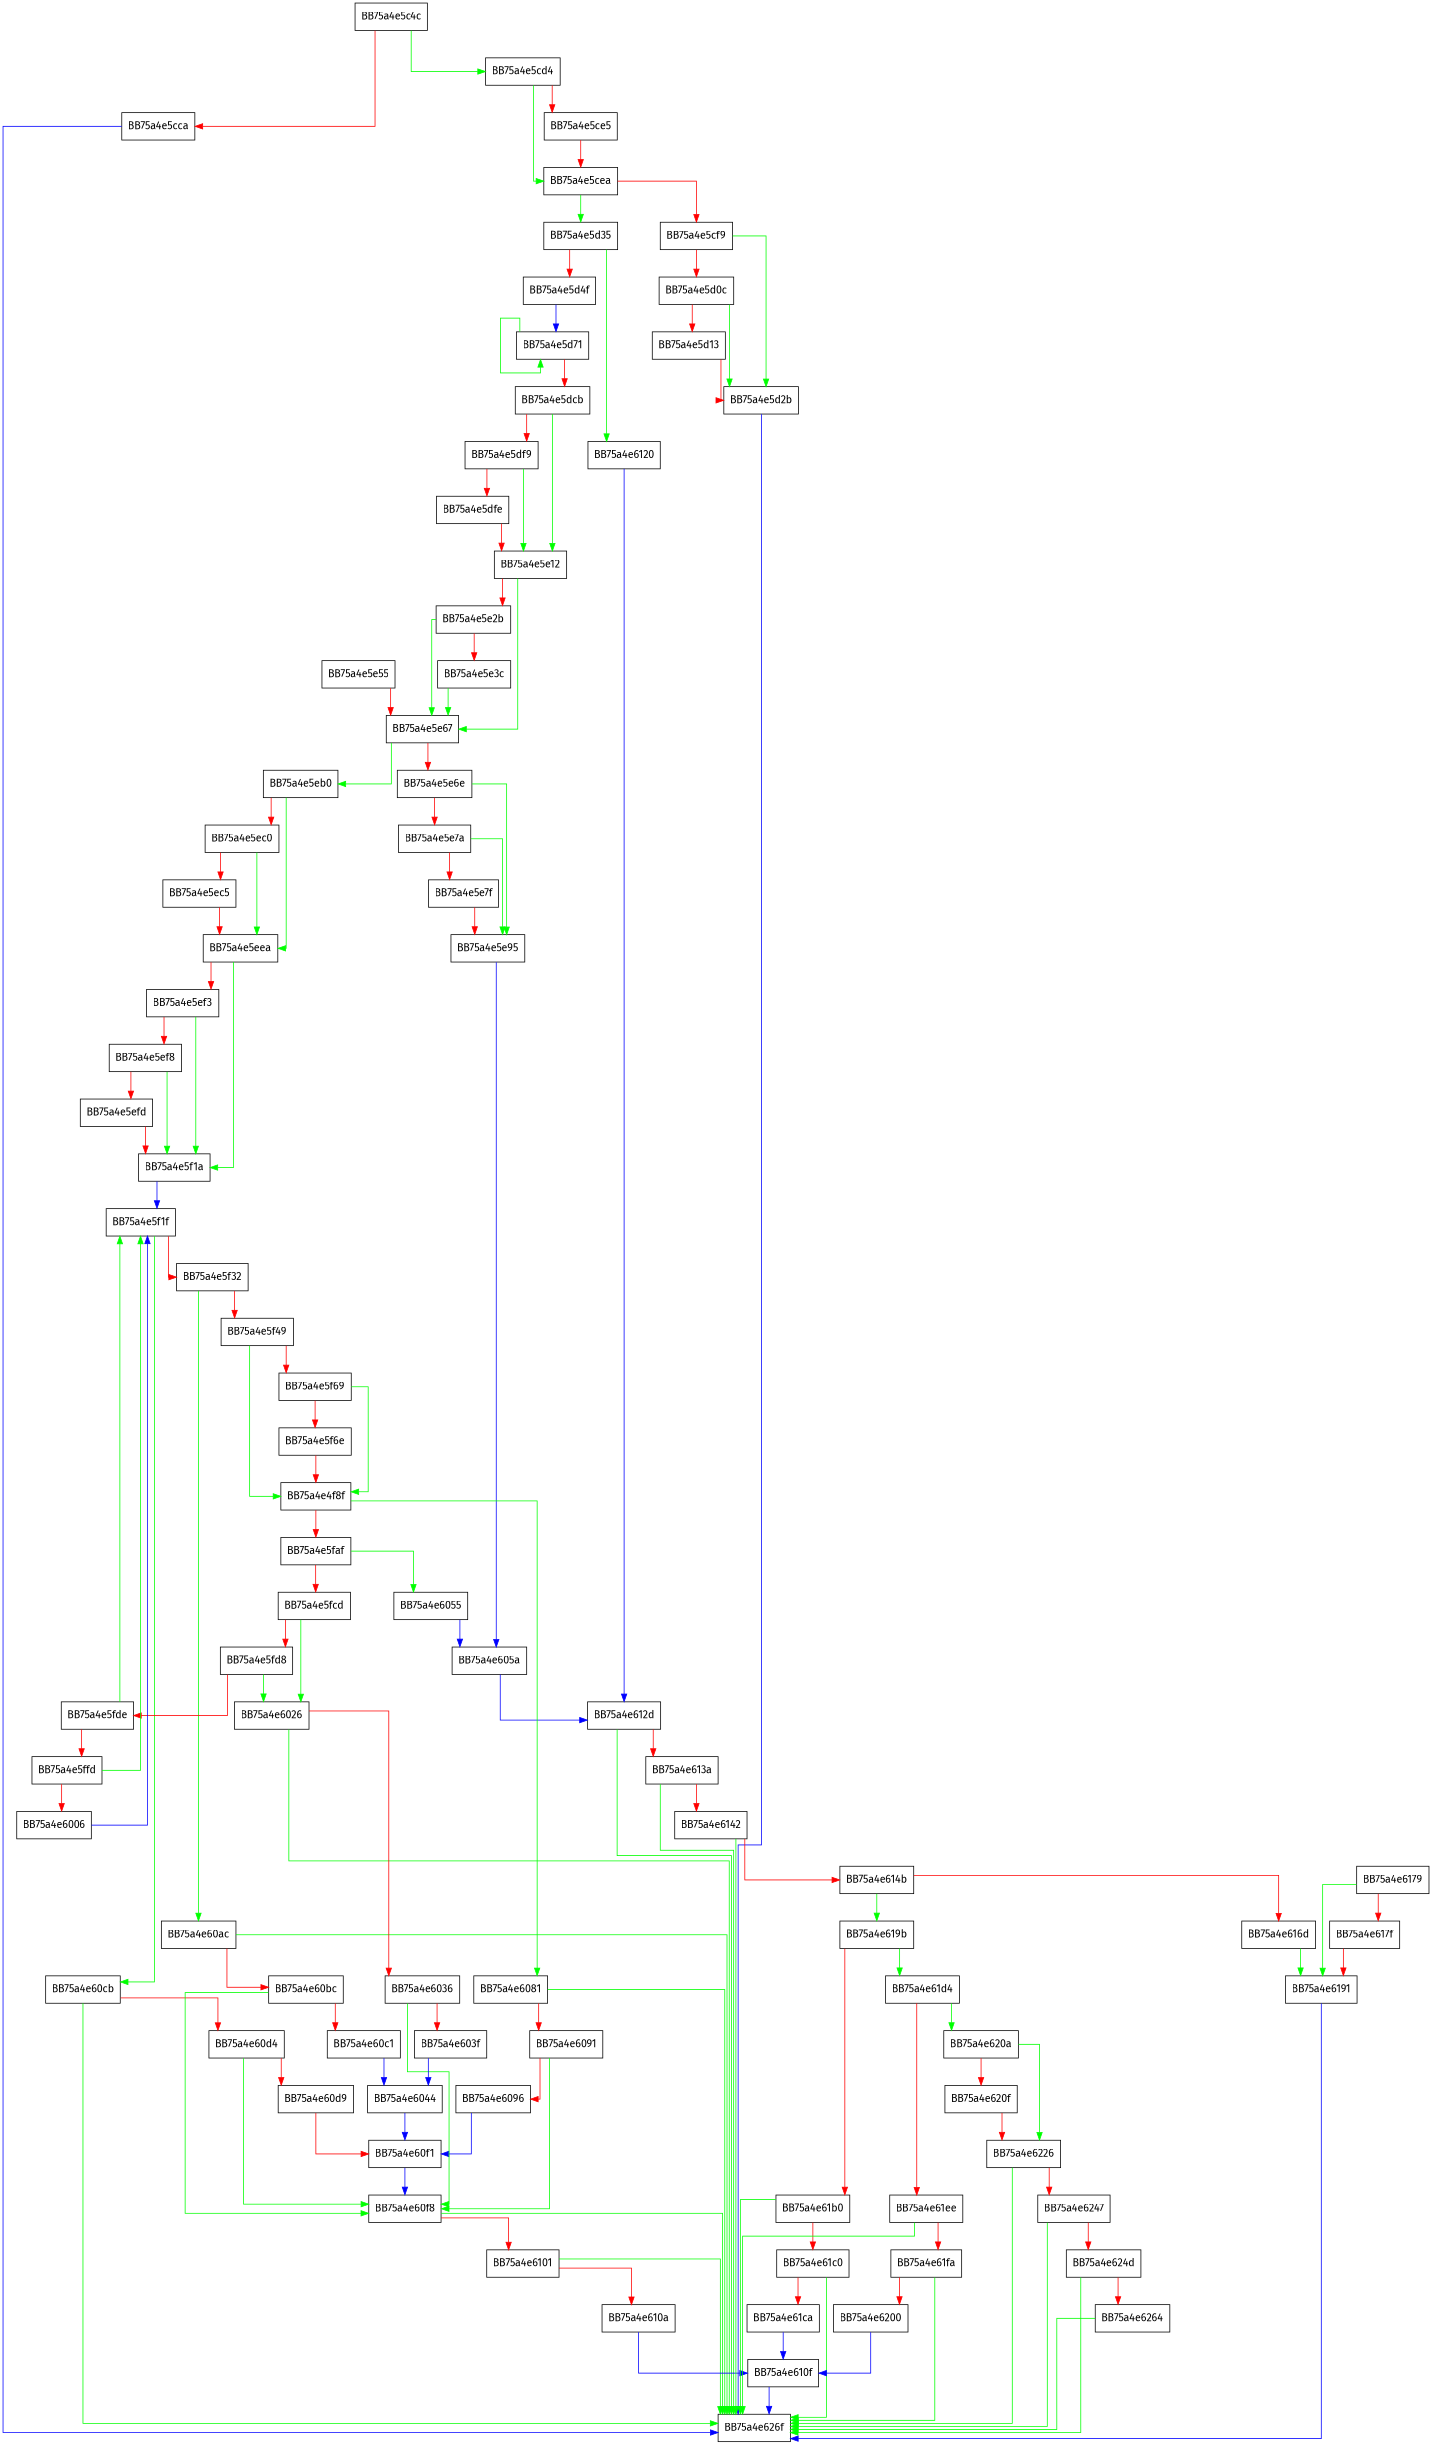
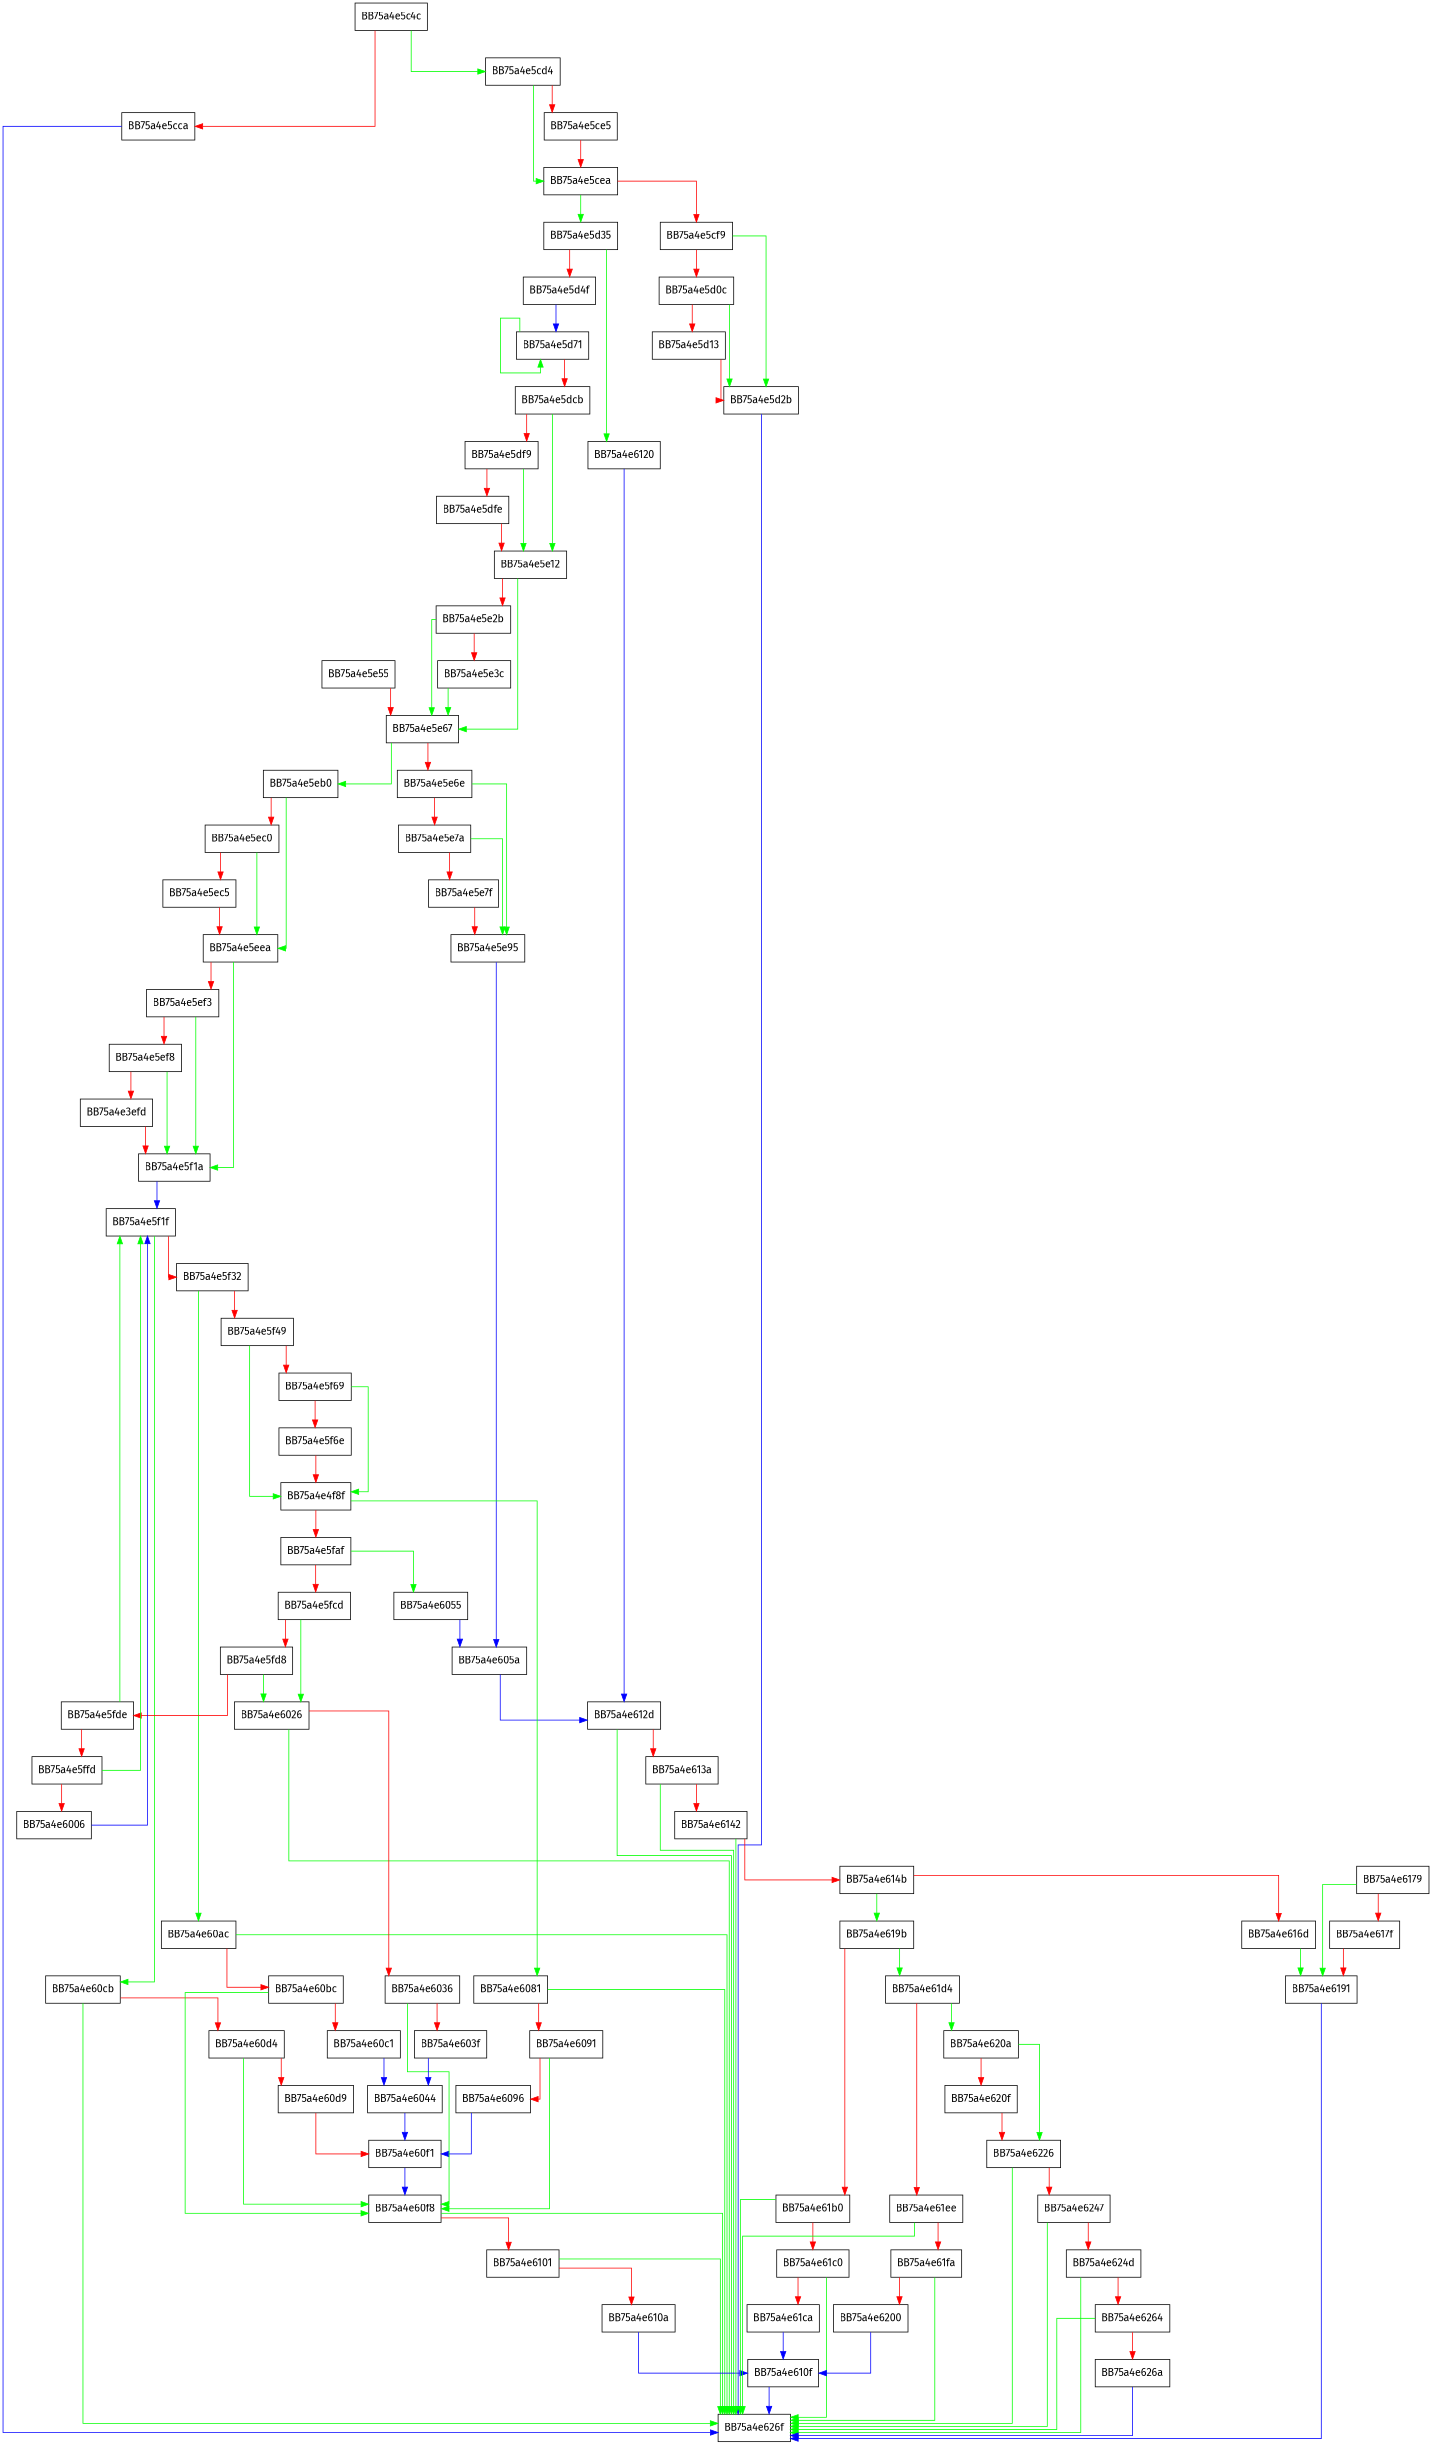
  digraph {
    fontname="Fira Sans"
    splines=ortho
    node [fontname="Fira Sans" shape=box]
    edge [color=red fontname="Fira Sans"]
    BB75a4e5c4c
    BB75a4e5cd4
    BB75a4e5cca
    BB75a4e5cea
    BB75a4e5ce5
    BB75a4e626f
    BB75a4e5d35
    BB75a4e5cf9
    BB75a4e6120
    BB75a4e5d4f
    BB75a4e5d2b
    BB75a4e5d0c
    BB75a4e612d
    BB75a4e5d71
    BB75a4e5d13
    BB75a4e613a
    BB75a4e5dcb
    BB75a4e5e12
    BB75a4e5df9
    BB75a4e5e67
    BB75a4e5e2b
    BB75a4e5dfe
    BB75a4e5eb0
    BB75a4e5e6e
    BB75a4e5e3c
    BB75a4e5eea
    BB75a4e5ec0
    BB75a4e5e95
    BB75a4e5e7a
    BB75a4e5e55
    BB75a4e5f1a
    BB75a4e5ef3
    BB75a4e5ec5
    BB75a4e605a
    BB75a4e5e7f
    BB75a4e5f1f
    BB75a4e5ef8
    BB75a4e60cb
    BB75a4e5f32
-   BB75a4e5efd
+   BB75a4e5efd [label=BB75a4e3efd]
    BB75a4e60d4
    BB75a4e60ac
    BB75a4e5f49
    BB75a4e60f8
    BB75a4e60d9
    BB75a4e60bc
    n47 [label=BB75a4e4f8f]
    BB75a4e5f69
    BB75a4e60c1
    BB75a4e6081
    BB75a4e5faf
    BB75a4e5f6e
    BB75a4e6091
    BB75a4e6055
    BB75a4e5fcd
    BB75a4e6096
    BB75a4e6026
    BB75a4e5fd8
    BB75a4e6036
    BB75a4e5fde
    BB75a4e603f
    BB75a4e5ffd
    BB75a4e6006
    BB75a4e6101
    BB75a4e6044
    BB75a4e610a
    BB75a4e60f1
    BB75a4e6142
    BB75a4e610f
    BB75a4e614b
    BB75a4e619b
    BB75a4e616d
    BB75a4e61d4
    BB75a4e61b0
    BB75a4e6191
    BB75a4e620a
    BB75a4e61ee
    BB75a4e61c0
    BB75a4e6179
    BB75a4e617f
    BB75a4e6226
    BB75a4e620f
    BB75a4e61fa
    BB75a4e61ca
    BB75a4e6247
    BB75a4e6200
    BB75a4e624d
    BB75a4e6264
+   BB75a4e626a
    BB75a4e5c4c -> BB75a4e5cd4 [color=green]
    BB75a4e5c4c -> BB75a4e5cca
    BB75a4e5cd4 -> BB75a4e5cea [color=green]
    BB75a4e5cd4 -> BB75a4e5ce5
    BB75a4e5cca -> BB75a4e626f [color=blue]
    BB75a4e5cea -> BB75a4e5d35 [color=green]
    BB75a4e5cea -> BB75a4e5cf9
    BB75a4e5ce5 -> BB75a4e5cea
    BB75a4e5d35 -> BB75a4e6120 [color=green]
    BB75a4e5d35 -> BB75a4e5d4f
    BB75a4e5cf9 -> BB75a4e5d2b [color=green]
    BB75a4e5cf9 -> BB75a4e5d0c
    BB75a4e6120 -> BB75a4e612d [color=blue]
    BB75a4e5d4f -> BB75a4e5d71 [color=blue]
    BB75a4e5d2b -> BB75a4e626f [color=blue]
    BB75a4e5d0c -> BB75a4e5d2b [color=green]
    BB75a4e5d0c -> BB75a4e5d13
    BB75a4e612d -> BB75a4e626f [color=green]
    BB75a4e612d -> BB75a4e613a
    BB75a4e5d71 -> BB75a4e5d71 [color=green]
    BB75a4e5d71 -> BB75a4e5dcb
    BB75a4e5d13 -> BB75a4e5d2b
    BB75a4e613a -> BB75a4e626f [color=green]
    BB75a4e613a -> BB75a4e6142
    BB75a4e5dcb -> BB75a4e5e12 [color=green]
    BB75a4e5dcb -> BB75a4e5df9
    BB75a4e5e12 -> BB75a4e5e67 [color=green]
    BB75a4e5e12 -> BB75a4e5e2b
    BB75a4e5df9 -> BB75a4e5e12 [color=green]
    BB75a4e5df9 -> BB75a4e5dfe
    BB75a4e5e67 -> BB75a4e5eb0 [color=green]
    BB75a4e5e67 -> BB75a4e5e6e
    BB75a4e5e2b -> BB75a4e5e67 [color=green]
    BB75a4e5e2b -> BB75a4e5e3c
    BB75a4e5dfe -> BB75a4e5e12
    BB75a4e5eb0 -> BB75a4e5eea [color=green]
    BB75a4e5eb0 -> BB75a4e5ec0
    BB75a4e5e6e -> BB75a4e5e95 [color=green]
    BB75a4e5e6e -> BB75a4e5e7a
    BB75a4e5e3c -> BB75a4e5e67 [color=green]
    BB75a4e5eea -> BB75a4e5f1a [color=green]
    BB75a4e5eea -> BB75a4e5ef3
    BB75a4e5ec0 -> BB75a4e5eea [color=green]
    BB75a4e5ec0 -> BB75a4e5ec5
    BB75a4e5e95 -> BB75a4e605a [color=blue]
    BB75a4e5e7a -> BB75a4e5e95 [color=green]
    BB75a4e5e7a -> BB75a4e5e7f
    BB75a4e5e55 -> BB75a4e5e67
    BB75a4e5f1a -> BB75a4e5f1f [color=blue]
    BB75a4e5ef3 -> BB75a4e5f1a [color=green]
    BB75a4e5ef3 -> BB75a4e5ef8
    BB75a4e5ec5 -> BB75a4e5eea
    BB75a4e605a -> BB75a4e612d [color=blue]
    BB75a4e5e7f -> BB75a4e5e95
    BB75a4e5f1f -> BB75a4e60cb [color=green]
    BB75a4e5f1f -> BB75a4e5f32
    BB75a4e5ef8 -> BB75a4e5f1a [color=green]
    BB75a4e5ef8 -> BB75a4e5efd
    BB75a4e60cb -> BB75a4e626f [color=green]
    BB75a4e60cb -> BB75a4e60d4
    BB75a4e5f32 -> BB75a4e60ac [color=green]
    BB75a4e5f32 -> BB75a4e5f49
    BB75a4e5efd -> BB75a4e5f1a
    BB75a4e60d4 -> BB75a4e60f8 [color=green]
    BB75a4e60d4 -> BB75a4e60d9
    BB75a4e60ac -> BB75a4e626f [color=green]
    BB75a4e60ac -> BB75a4e60bc
    BB75a4e5f49 -> n47 [color=green]
    BB75a4e5f49 -> BB75a4e5f69
    BB75a4e60f8 -> BB75a4e626f [color=green]
    BB75a4e60f8 -> BB75a4e6101
    BB75a4e60d9 -> BB75a4e60f1
    BB75a4e60bc -> BB75a4e60f8 [color=green]
    BB75a4e60bc -> BB75a4e60c1
    n47 -> BB75a4e6081 [color=green]
    n47 -> BB75a4e5faf
    BB75a4e5f69 -> n47 [color=green]
    BB75a4e5f69 -> BB75a4e5f6e
    BB75a4e60c1 -> BB75a4e6044 [color=blue]
    BB75a4e6081 -> BB75a4e626f [color=green]
    BB75a4e6081 -> BB75a4e6091
    BB75a4e5faf -> BB75a4e6055 [color=green]
    BB75a4e5faf -> BB75a4e5fcd
    BB75a4e5f6e -> n47
    BB75a4e6091 -> BB75a4e60f8 [color=green]
    BB75a4e6091 -> BB75a4e6096
    BB75a4e6055 -> BB75a4e605a [color=blue]
    BB75a4e5fcd -> BB75a4e6026 [color=green]
    BB75a4e5fcd -> BB75a4e5fd8
    BB75a4e6096 -> BB75a4e60f1 [color=blue]
    BB75a4e6026 -> BB75a4e626f [color=green]
    BB75a4e6026 -> BB75a4e6036
    BB75a4e5fd8 -> BB75a4e6026 [color=green]
    BB75a4e5fd8 -> BB75a4e5fde
    BB75a4e6036 -> BB75a4e60f8 [color=green]
    BB75a4e6036 -> BB75a4e603f
    BB75a4e5fde -> BB75a4e5f1f [color=green]
    BB75a4e5fde -> BB75a4e5ffd
    BB75a4e603f -> BB75a4e6044 [color=blue]
    BB75a4e5ffd -> BB75a4e5f1f [color=green]
    BB75a4e5ffd -> BB75a4e6006
    BB75a4e6006 -> BB75a4e5f1f [color=blue]
    BB75a4e6101 -> BB75a4e626f [color=green]
    BB75a4e6101 -> BB75a4e610a
    BB75a4e6044 -> BB75a4e60f1 [color=blue]
    BB75a4e610a -> BB75a4e610f [color=blue]
    BB75a4e60f1 -> BB75a4e60f8 [color=blue]
    BB75a4e6142 -> BB75a4e626f [color=green]
    BB75a4e6142 -> BB75a4e614b
    BB75a4e610f -> BB75a4e626f [color=blue]
    BB75a4e614b -> BB75a4e619b [color=green]
    BB75a4e614b -> BB75a4e616d
    BB75a4e619b -> BB75a4e61d4 [color=green]
    BB75a4e619b -> BB75a4e61b0
    BB75a4e616d -> BB75a4e6191 [color=green]
    BB75a4e61d4 -> BB75a4e620a [color=green]
    BB75a4e61d4 -> BB75a4e61ee
    BB75a4e61b0 -> BB75a4e626f [color=green]
    BB75a4e61b0 -> BB75a4e61c0
    BB75a4e6191 -> BB75a4e626f [color=blue]
    BB75a4e620a -> BB75a4e6226 [color=green]
    BB75a4e620a -> BB75a4e620f
    BB75a4e61ee -> BB75a4e626f [color=green]
    BB75a4e61ee -> BB75a4e61fa
    BB75a4e61c0 -> BB75a4e626f [color=green]
    BB75a4e61c0 -> BB75a4e61ca
    BB75a4e6179 -> BB75a4e6191 [color=green]
    BB75a4e6179 -> BB75a4e617f
    BB75a4e617f -> BB75a4e6191
    BB75a4e6226 -> BB75a4e626f [color=green]
    BB75a4e6226 -> BB75a4e6247
    BB75a4e620f -> BB75a4e6226
    BB75a4e61fa -> BB75a4e626f [color=green]
    BB75a4e61fa -> BB75a4e6200
    BB75a4e61ca -> BB75a4e610f [color=blue]
    BB75a4e6247 -> BB75a4e626f [color=green]
    BB75a4e6247 -> BB75a4e624d
    BB75a4e6200 -> BB75a4e610f [color=blue]
    BB75a4e624d -> BB75a4e626f [color=green]
    BB75a4e624d -> BB75a4e6264
    BB75a4e6264 -> BB75a4e626f [color=green]
+   BB75a4e6264 -> BB75a4e626a
+   BB75a4e626a -> BB75a4e626f [color=blue]
  }
